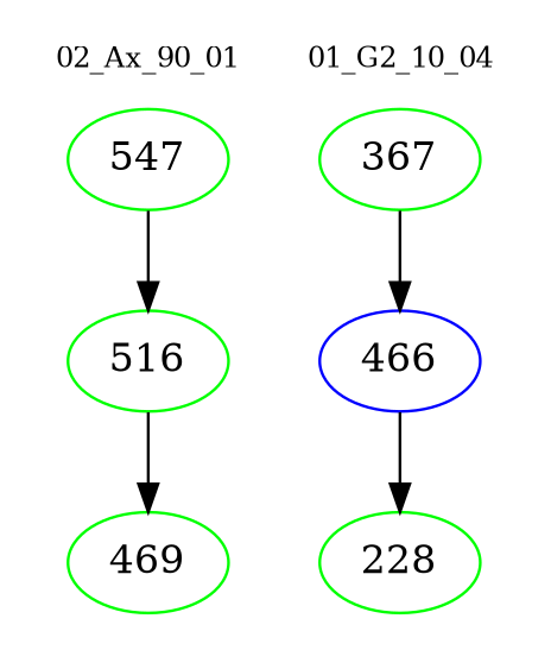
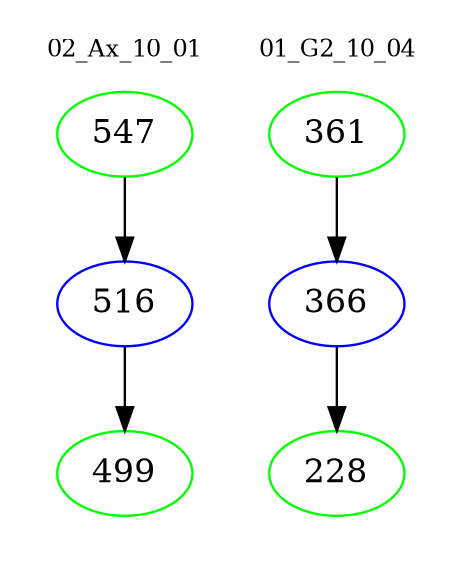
  digraph {
    node [color=green]
    edge [color=black]
    n1 [label=547]
-   n2 [label=516]
-   n3 [label=469]
-   n4 [label=367]
-   n5 [color=blue label=466]
+   n2 [color=blue label=516]
+   n3 [label=499]
+   n4 [label=361]
+   n5 [color=blue label=366]
    n6 [label=228]
    subgraph cluster_1 {
      color=white
      fontsize=10
-     label="02_Ax_90_01"
+     label="02_Ax_10_01"
      n1
      n2
      n3
    }
    subgraph cluster_2 {
      color=white
      fontsize=10
      label="01_G2_10_04"
      n4
      n5
      n6
    }
    n1 -> n2
    n2 -> n3
    n4 -> n5
    n5 -> n6
  }
